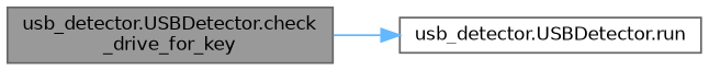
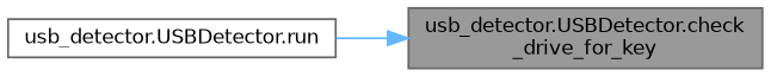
  digraph {
    rankdir=RL
    node [fontname=Helvetica fontsize=10 shape=box style=filled]
    n1 [color=gray40 fillcolor=grey60 fontcolor=black height=0.2 label="usb_detector.USBDetector.check\l_drive_for_key" width=0.4]
    n2 [color=grey40 fillcolor=white height=0.2 label="usb_detector.USBDetector.run" width=0.4]
-   n2 -> n1 [color=steelblue1 dir=back fontname=Helvetica fontsize=10 labelfontname=Helvetica labelfontsize=10 style=solid]
+   n1 -> n2 [color=steelblue1 dir=back fontname=Helvetica fontsize=10 labelfontname=Helvetica labelfontsize=10 style=solid]
  }
